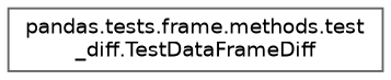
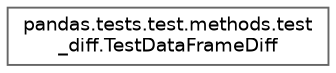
  digraph {
    rankdir=LR
-   n1 [color=grey40 fillcolor=white fontname=Helvetica fontsize=10 height=0.2 label="pandas.tests.frame.methods.test\l_diff.TestDataFrameDiff" shape=box style=filled width=0.4]
+   n1 [color=grey40 fillcolor=white fontname=Helvetica fontsize=10 height=0.2 label="pandas.tests.test.methods.test\l_diff.TestDataFrameDiff" shape=box style=filled width=0.4]
  }
